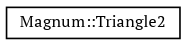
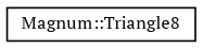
  digraph {
    rankdir=LR
    fontname="PT Serif"
-   n1 [color=black fillcolor=white fontname="PT Serif" fontsize=10 height=0.2 label="Magnum::Triangle2" shape=record style=filled width=0.4]
+   n1 [color=black fillcolor=white fontname="PT Serif" fontsize=10 height=0.2 label="Magnum::Triangle8" shape=record style=filled width=0.4]
  }
